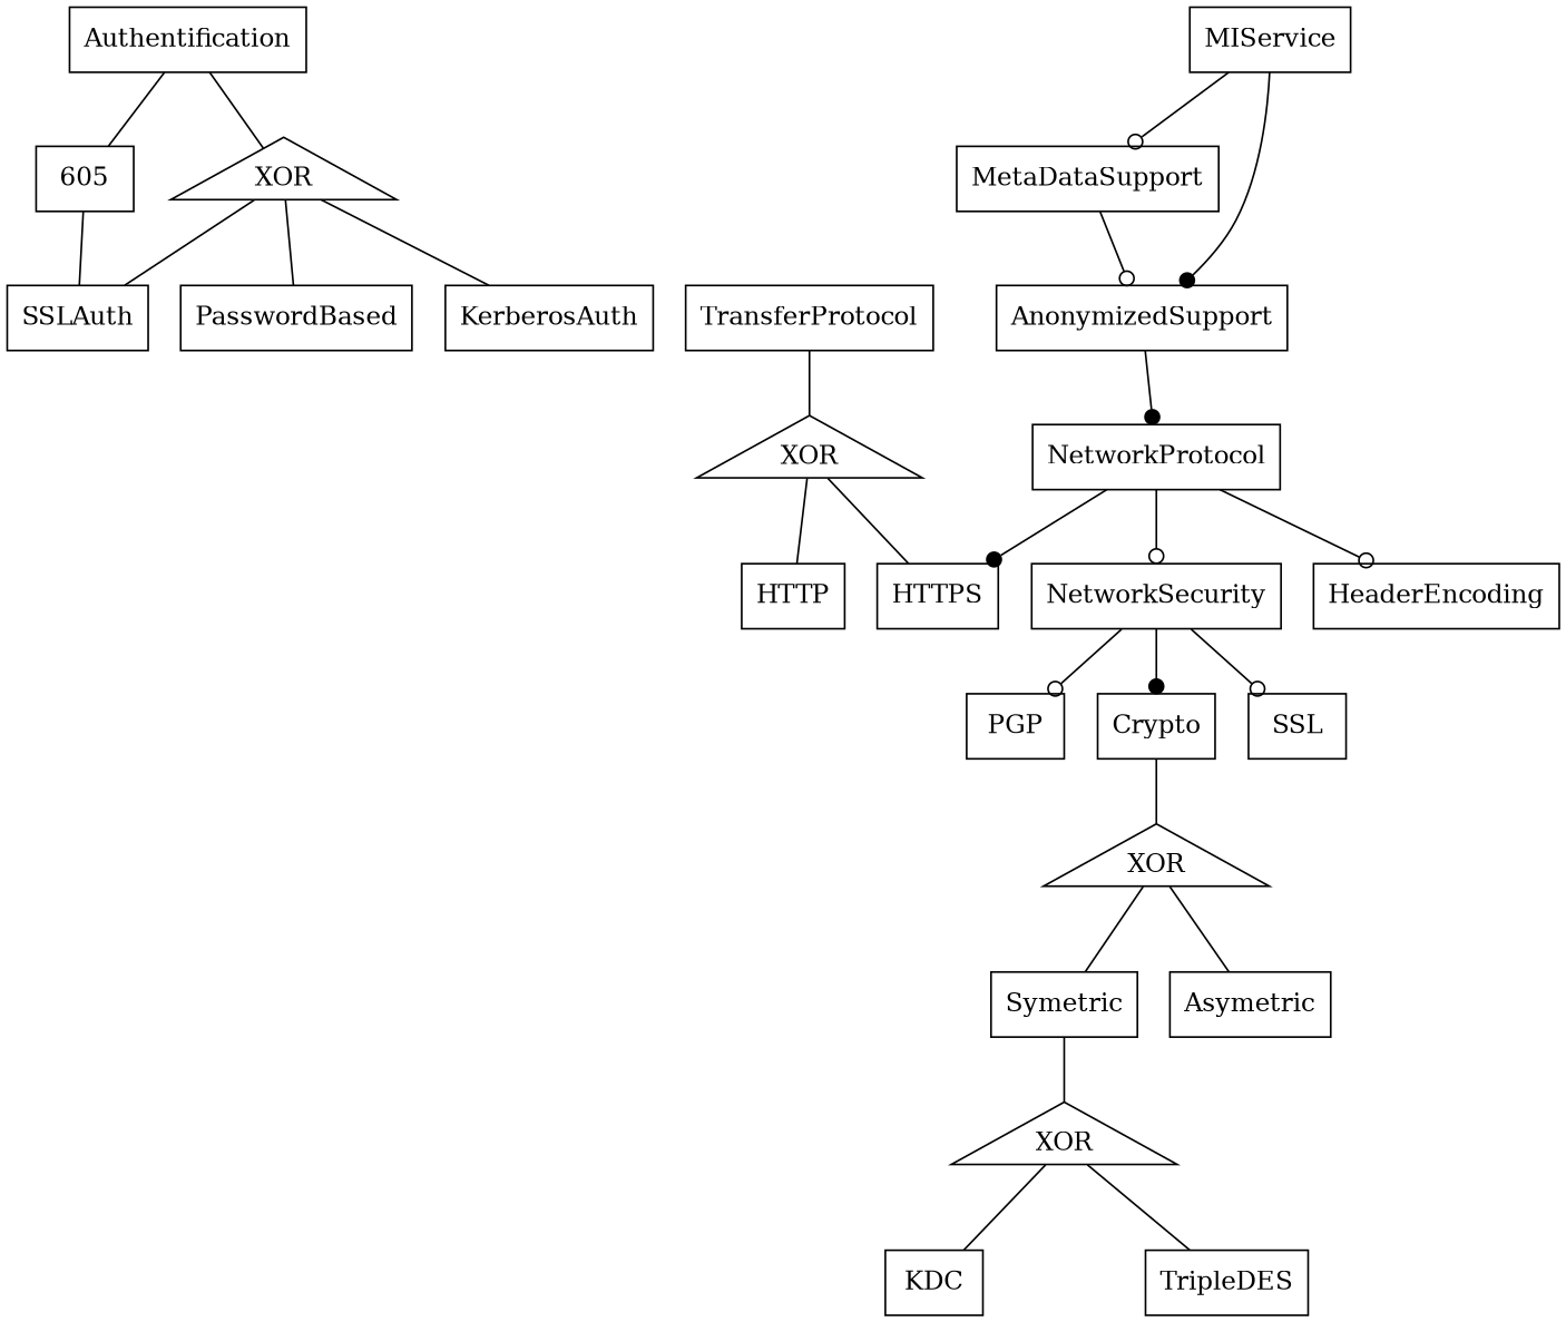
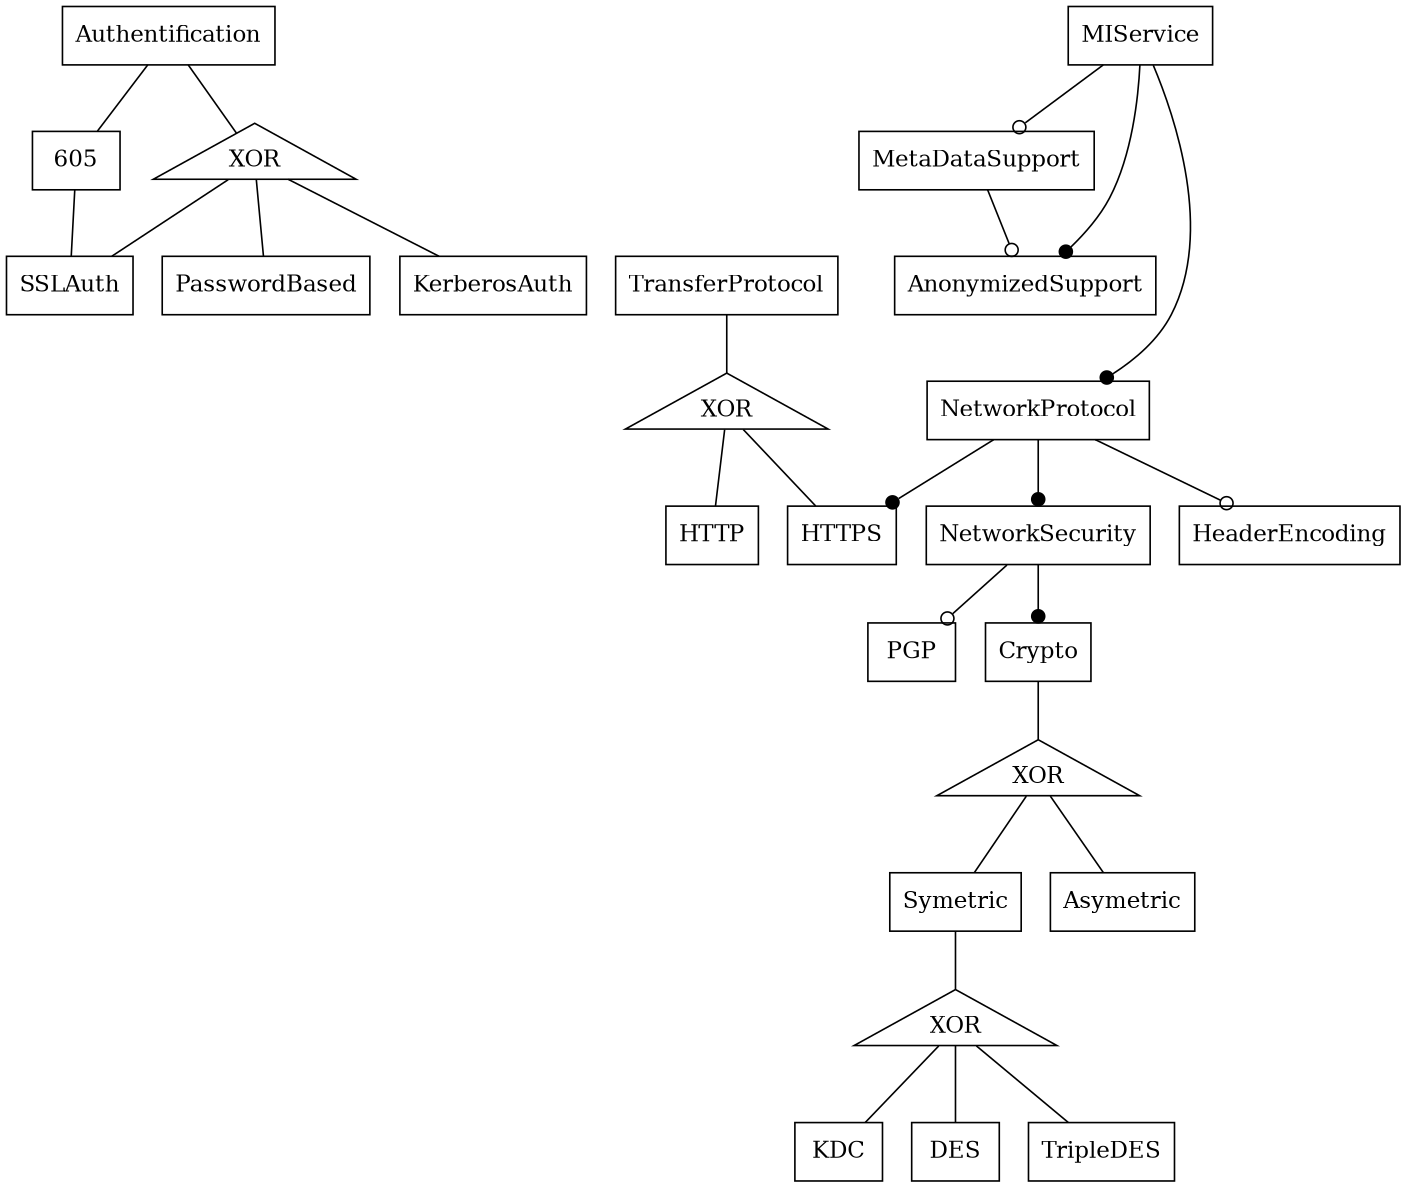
  digraph {
    rankdir=TB
    node [shape=box]
    edge [arrowhead=none]
    n1 [label=Authentification]
    n2 [label=605]
    n3 [label=XOR shape=triangle width=0.3]
    n4 [label=SSLAuth]
    n5 [label=PasswordBased]
    n6 [label=KerberosAuth]
    n7 [label=PGP]
    n8 [label=NetworkSecurity]
    n9 [label=Crypto]
-   n10 [label=SSL]
    n11 [label=XOR shape=triangle width=0.3]
    n12 [label=KDC]
+   n13 [label=DES]
    n14 [label=Symetric]
    n15 [label=Asymetric]
    n16 [label=MetaDataSupport]
    n17 [label=AnonymizedSupport]
    n18 [label=NetworkProtocol]
    n19 [label=HeaderEncoding]
    n20 [label=HTTPS]
    n21 [label=TransferProtocol]
    n22 [label=XOR shape=triangle width=0.3]
    n23 [label=XOR shape=triangle width=0.3]
    n24 [label=TripleDES]
    n25 [label=HTTP]
    n26 [label=MIService]
    n1 -> n2
    n1 -> n3
    n2 -> n4
    n3 -> n4
    n3 -> n5
    n3 -> n6
    n8 -> n7 [arrowhead=odot]
    n8 -> n9 [arrowhead=dot]
-   n8 -> n10 [arrowhead=odot]
    n9 -> n11
    n11 -> n14
    n11 -> n15
    n14 -> n23
    n16 -> n17 [arrowhead=odot]
-   n18 -> n8 [arrowhead=odot]
+   n18 -> n8 [arrowhead=dot]
    n18 -> n19 [arrowhead=odot]
    n18 -> n20 [arrowhead=dot]
    n21 -> n22
    n22 -> n20
    n22 -> n25
    n23 -> n12
+   n23 -> n13
    n23 -> n24
    n26 -> n16 [arrowhead=odot]
    n26 -> n17 [arrowhead=dot]
-   n17 -> n18 [arrowhead=dot]
+   n26 -> n18 [arrowhead=dot]
  }
